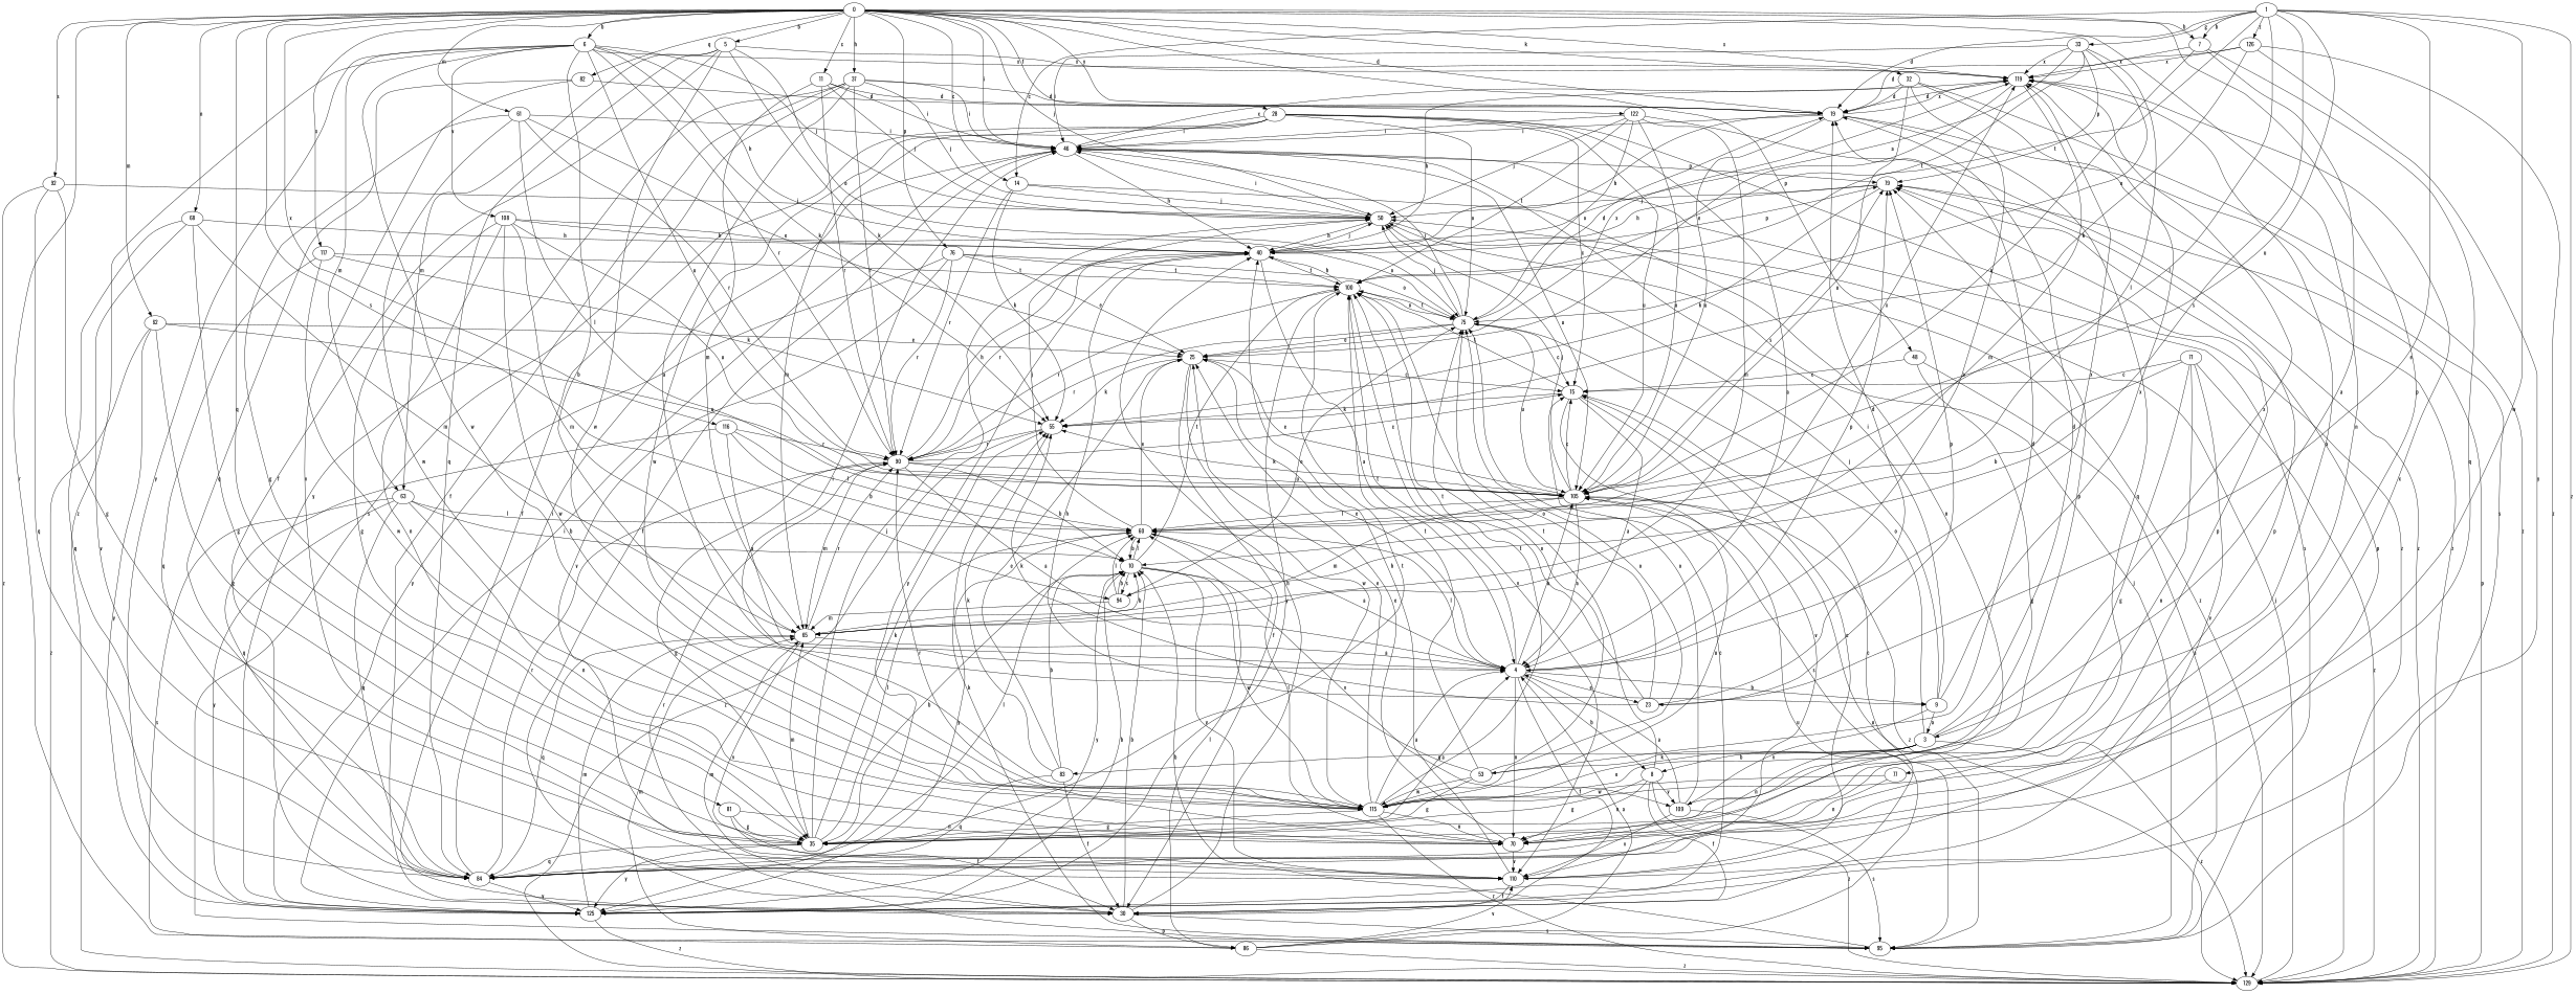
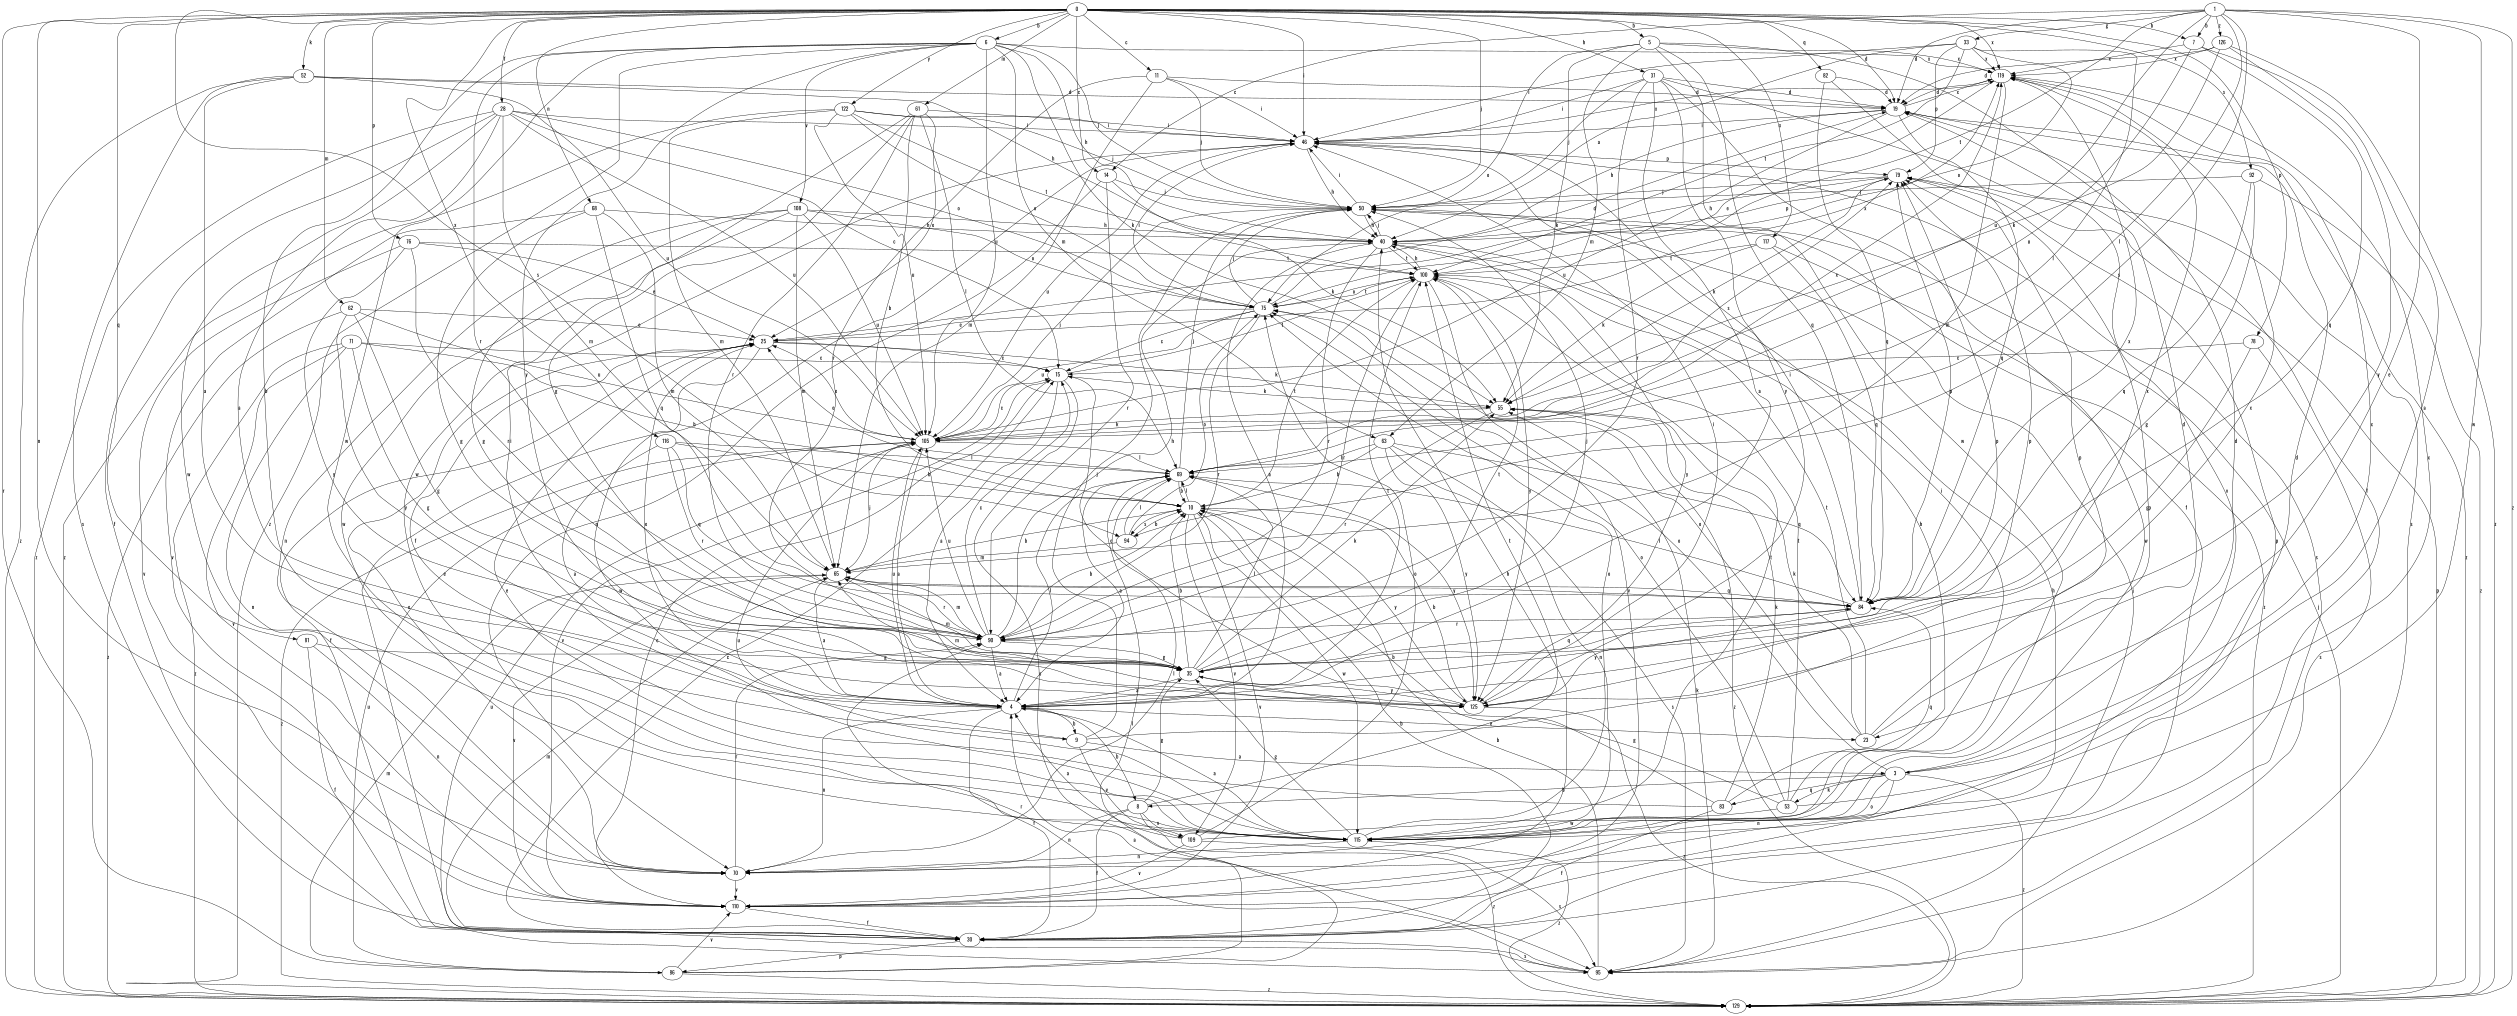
  strict digraph {
    fontname=Oswald
    node [fontname=Oswald]
    edge [fontname=Oswald]
    0
    5
    6
    7
    11
    14
    19
    28
    37
    46
    50
-   52 [label=32]
+   52
    61
    62
    68
    70
    76
-   77
-   78 [label=48]
+   78
    81
    82
    86
    92
    94
    116
    117
    119
    122
    115
    75
    30
    55
    63
    n34 [label=84]
    105
    129
    9
    40
    90
    108
    125
    3
    65
    4
    15
    95
    79
-   60
+   60 [label=69]
    25
    35
    10
    110
    100
    1
    23
    33
    126
    8
    53
    83
    109
    71
    0 -> 5 [label=b]
    0 -> 6 [label=b]
    0 -> 7 [label=b]
    0 -> 11 [label=c]
    0 -> 14 [label=c]
    0 -> 19 [label=d]
    0 -> 28 [label=f]
    0 -> 37 [label=h]
    0 -> 46 [label=i]
    0 -> 50 [label=j]
    0 -> 52 [label=k]
    0 -> 61 [label=m]
    0 -> 62 [label=m]
    0 -> 68 [label=n]
    0 -> 70 [label=n]
    0 -> 76 [label=p]
-   0 -> 77 [label=p]
    0 -> 78 [label=p]
    0 -> 81 [label=q]
    0 -> 82 [label=q]
    0 -> 86 [label=r]
    0 -> 92 [label=s]
    0 -> 94 [label=s]
    0 -> 116 [label=x]
    0 -> 117 [label=x]
    0 -> 119 [label=x]
    0 -> 122 [label=y]
    5 -> 119 [label=x]
    5 -> 115 [label=w]
    5 -> 75 [label=o]
    5 -> 30 [label=f]
    5 -> 55 [label=k]
    5 -> 63 [label=m]
    5 -> n34 [label=q]
    6 -> 50 [label=j]
    6 -> 119 [label=x]
    6 -> 115 [label=w]
    6 -> 55 [label=k]
    6 -> 63 [label=m]
    6 -> 105 [label=u]
    6 -> 129 [label=z]
    6 -> 9 [label=b]
    6 -> 40 [label=h]
    6 -> 90 [label=r]
    6 -> 108 [label=v]
    6 -> 125 [label=y]
    7 -> 119 [label=x]
    7 -> n34 [label=q]
    7 -> 105 [label=u]
    7 -> 3 [label=a]
    11 -> 19 [label=d]
    11 -> 46 [label=i]
    11 -> 50 [label=j]
    11 -> 90 [label=r]
    11 -> 65 [label=m]
    14 -> 50 [label=j]
    14 -> 70 [label=n]
    14 -> 55 [label=k]
    14 -> 90 [label=r]
    19 -> 46 [label=i]
    19 -> 119 [label=x]
    19 -> n34 [label=q]
    19 -> 105 [label=u]
    19 -> 129 [label=z]
    19 -> 40 [label=h]
    28 -> 46 [label=i]
    28 -> 115 [label=w]
    28 -> 75 [label=o]
    28 -> 30 [label=f]
    28 -> 105 [label=u]
    28 -> 129 [label=z]
    28 -> 65 [label=m]
    28 -> 4 [label=a]
    28 -> 15 [label=c]
    37 -> 19 [label=d]
    37 -> 46 [label=i]
    37 -> 50 [label=j]
    37 -> 30 [label=f]
    37 -> 90 [label=r]
    37 -> 125 [label=y]
    37 -> 4 [label=a]
    37 -> 95 [label=s]
    46 -> 119 [label=x]
    46 -> 30 [label=f]
    46 -> 105 [label=u]
    46 -> 40 [label=h]
    46 -> 95 [label=s]
    46 -> 79 [label=p]
    50 -> 46 [label=i]
    50 -> 129 [label=z]
    50 -> 40 [label=h]
    52 -> 19 [label=d]
    52 -> 105 [label=u]
    52 -> 129 [label=z]
    52 -> 40 [label=h]
    52 -> 4 [label=a]
    52 -> 95 [label=s]
    61 -> 46 [label=i]
    61 -> 115 [label=w]
    61 -> 90 [label=r]
    61 -> 60 [label=l]
    61 -> 25 [label=e]
    61 -> 35 [label=g]
+   61 -> 10 [label=b]
    62 -> 105 [label=u]
    62 -> 129 [label=z]
    62 -> 125 [label=y]
    62 -> 25 [label=e]
    62 -> 35 [label=g]
    68 -> n34 [label=q]
    68 -> 40 [label=h]
    68 -> 65 [label=m]
    68 -> 35 [label=g]
    68 -> 110 [label=v]
    70 -> 90 [label=r]
    70 -> 60 [label=l]
    70 -> 25 [label=e]
    70 -> 110 [label=v]
-   76 -> 75 [label=o]
    76 -> 90 [label=r]
    76 -> 125 [label=y]
    76 -> 25 [label=e]
    76 -> 110 [label=v]
    76 -> 100 [label=t]
-   77 -> 70 [label=n]
-   77 -> 115 [label=w]
    78 -> 15 [label=c]
    78 -> 95 [label=s]
    78 -> 35 [label=g]
    81 -> 70 [label=n]
    81 -> 30 [label=f]
    81 -> 35 [label=g]
    82 -> 19 [label=d]
    82 -> n34 [label=q]
    82 -> 110 [label=v]
    86 -> 105 [label=u]
    86 -> 129 [label=z]
    86 -> 65 [label=m]
    86 -> 4 [label=a]
    86 -> 60 [label=l]
    86 -> 110 [label=v]
    92 -> 50 [label=j]
    92 -> n34 [label=q]
    92 -> 129 [label=z]
    92 -> 35 [label=g]
    94 -> 75 [label=o]
    94 -> 65 [label=m]
    94 -> 60 [label=l]
    94 -> 10 [label=b]
    116 -> n34 [label=q]
    116 -> 90 [label=r]
    116 -> 4 [label=a]
    116 -> 60 [label=l]
    116 -> 10 [label=b]
    117 -> 115 [label=w]
    117 -> 55 [label=k]
    117 -> n34 [label=q]
    117 -> 100 [label=t]
    119 -> 19 [label=d]
    119 -> 65 [label=m]
    119 -> 25 [label=e]
    122 -> 46 [label=i]
    122 -> 50 [label=j]
    122 -> 75 [label=o]
    122 -> 105 [label=u]
    122 -> 129 [label=z]
    122 -> 65 [label=m]
    122 -> 100 [label=t]
    115 -> 46 [label=i]
    115 -> 70 [label=n]
    115 -> 119 [label=x]
    115 -> 75 [label=o]
    115 -> 105 [label=u]
    115 -> 129 [label=z]
    115 -> 4 [label=a]
    115 -> 25 [label=e]
    115 -> 35 [label=g]
    115 -> 100 [label=t]
    75 -> 19 [label=d]
    75 -> 46 [label=i]
    75 -> 50 [label=j]
    75 -> 105 [label=u]
    75 -> 90 [label=r]
    75 -> 15 [label=c]
    75 -> 25 [label=e]
    75 -> 100 [label=t]
    30 -> 86 [label=p]
    30 -> 40 [label=h]
    30 -> 65 [label=m]
    30 -> 15 [label=c]
    30 -> 95 [label=s]
    30 -> 10 [label=b]
    55 -> 129 [label=z]
    55 -> 90 [label=r]
    63 -> 70 [label=n]
    63 -> n34 [label=q]
    63 -> 125 [label=y]
    63 -> 95 [label=s]
    63 -> 60 [label=l]
    63 -> 10 [label=b]
    n34 -> 46 [label=i]
    n34 -> 119 [label=x]
    n34 -> 90 [label=r]
    n34 -> 125 [label=y]
    n34 -> 79 [label=p]
    n34 -> 60 [label=l]
    105 -> 50 [label=j]
-   105 -> 55 [label=k]
+   55 -> 105 [label=k]
    105 -> 129 [label=z]
-   105 -> 65 [label=m]
+   105 -> 65 [label=j]
    105 -> 4 [label=a]
    105 -> 15 [label=c]
    105 -> 79 [label=s]
    105 -> 60 [label=l]
    105 -> 25 [label=e]
    129 -> 50 [label=j]
    129 -> 79 [label=p]
    9 -> 46 [label=i]
    9 -> 50 [label=j]
    9 -> 119 [label=x]
    9 -> 3 [label=a]
    9 -> 109 [label=v]
    40 -> 50 [label=j]
    40 -> 90 [label=r]
    40 -> 125 [label=y]
    40 -> 4 [label=a]
    40 -> 79 [label=p]
    40 -> 100 [label=t]
    90 -> 105 [label=u]
    90 -> 40 [label=h]
    90 -> 65 [label=m]
    90 -> 4 [label=a]
    90 -> 15 [label=c]
    90 -> 35 [label=g]
    90 -> 10 [label=b]
    108 -> 70 [label=n]
    108 -> 115 [label=w]
    108 -> 75 [label=o]
    108 -> 105 [label=u]
    108 -> 40 [label=h]
    108 -> 65 [label=m]
    108 -> 35 [label=g]
    125 -> 46 [label=i]
    125 -> 129 [label=z]
    125 -> 65 [label=m]
    125 -> 15 [label=c]
    125 -> 79 [label=p]
    125 -> 10 [label=b]
    3 -> 19 [label=d]
    3 -> 70 [label=n]
    3 -> 119 [label=x]
    3 -> 115 [label=o]
    3 -> 75 [label=o]
    3 -> 129 [label=z]
    3 -> 8 [label=b]
    3 -> 53 [label=k]
    3 -> 83 [label=q]
    65 -> n34 [label=q]
    65 -> 90 [label=r]
    65 -> 4 [label=a]
    65 -> 10 [label=b]
    65 -> 110 [label=v]
    4 -> 70 [label=n]
    4 -> 119 [label=x]
    4 -> 30 [label=f]
    4 -> 105 [label=u]
    4 -> 9 [label=b]
    4 -> 79 [label=p]
    4 -> 60 [label=l]
    4 -> 25 [label=e]
    4 -> 100 [label=t]
    4 -> 23 [label=e]
    4 -> 8 [label=b]
    15 -> 55 [label=k]
    15 -> 4 [label=a]
    15 -> 95 [label=s]
    15 -> 110 [label=v]
    15 -> 100 [label=t]
    95 -> 50 [label=j]
    95 -> 55 [label=k]
    95 -> 105 [label=u]
    95 -> 90 [label=r]
    95 -> 10 [label=b]
    79 -> 50 [label=j]
    79 -> 55 [label=k]
    79 -> 40 [label=h]
    60 -> 50 [label=j]
    60 -> 119 [label=x]
    60 -> 125 [label=y]
    60 -> 4 [label=a]
    60 -> 25 [label=e]
    60 -> 10 [label=b]
    25 -> 119 [label=x]
    25 -> 115 [label=w]
    25 -> 30 [label=f]
    25 -> 55 [label=k]
    25 -> 15 [label=c]
    35 -> 50 [label=j]
    35 -> 55 [label=k]
    35 -> n34 [label=q]
    35 -> 125 [label=y]
    35 -> 65 [label=m]
    35 -> 4 [label=a]
    35 -> 60 [label=l]
    35 -> 10 [label=b]
    35 -> 100 [label=t]
    10 -> 94 [label=s]
    10 -> 115 [label=w]
    10 -> 125 [label=y]
    10 -> 60 [label=l]
    10 -> 110 [label=v]
    10 -> 100 [label=t]
    10 -> 109 [label=v]
    110 -> 30 [label=f]
    110 -> 40 [label=h]
    110 -> 15 [label=c]
    110 -> 79 [label=p]
    100 -> 75 [label=o]
    100 -> 40 [label=h]
    100 -> 90 [label=r]
    100 -> 125 [label=y]
    100 -> 110 [label=v]
    1 -> 7 [label=b]
    1 -> 14 [label=c]
    1 -> 19 [label=d]
    1 -> 94 [label=s]
    1 -> 115 [label=w]
    1 -> 105 [label=u]
    1 -> 129 [label=z]
    1 -> 60 [label=l]
    1 -> 100 [label=t]
    1 -> 23 [label=e]
    1 -> 33 [label=g]
    1 -> 126 [label=z]
    23 -> 19 [label=d]
    23 -> 75 [label=o]
    23 -> 55 [label=k]
    23 -> 79 [label=p]
    23 -> 100 [label=t]
    33 -> 46 [label=i]
    33 -> 119 [label=x]
    33 -> 75 [label=o]
    33 -> 40 [label=a]
    33 -> 79 [label=p]
    33 -> 60 [label=l]
    33 -> 100 [label=t]
    126 -> 19 [label=d]
    126 -> 119 [label=x]
    126 -> 55 [label=k]
    126 -> 129 [label=z]
    126 -> 125 [label=y]
    8 -> 70 [label=n]
    8 -> 30 [label=f]
    8 -> 129 [label=z]
    8 -> 35 [label=g]
    8 -> 100 [label=t]
    8 -> 109 [label=v]
    53 -> 19 [label=d]
    53 -> 115 [label=w]
    53 -> 75 [label=o]
    53 -> 40 [label=h]
    53 -> 35 [label=g]
    53 -> 100 [label=t]
    83 -> 30 [label=f]
    83 -> 55 [label=k]
    83 -> n34 [label=q]
    83 -> 25 [label=e]
    83 -> 10 [label=b]
    109 -> 75 [label=o]
    109 -> 4 [label=a]
    109 -> 95 [label=s]
    109 -> 79 [label=p]
    109 -> 110 [label=v]
    71 -> 70 [label=n]
    71 -> 129 [label=z]
    71 -> 15 [label=c]
    71 -> 35 [label=g]
    71 -> 10 [label=b]
    71 -> 110 [label=v]
  }
